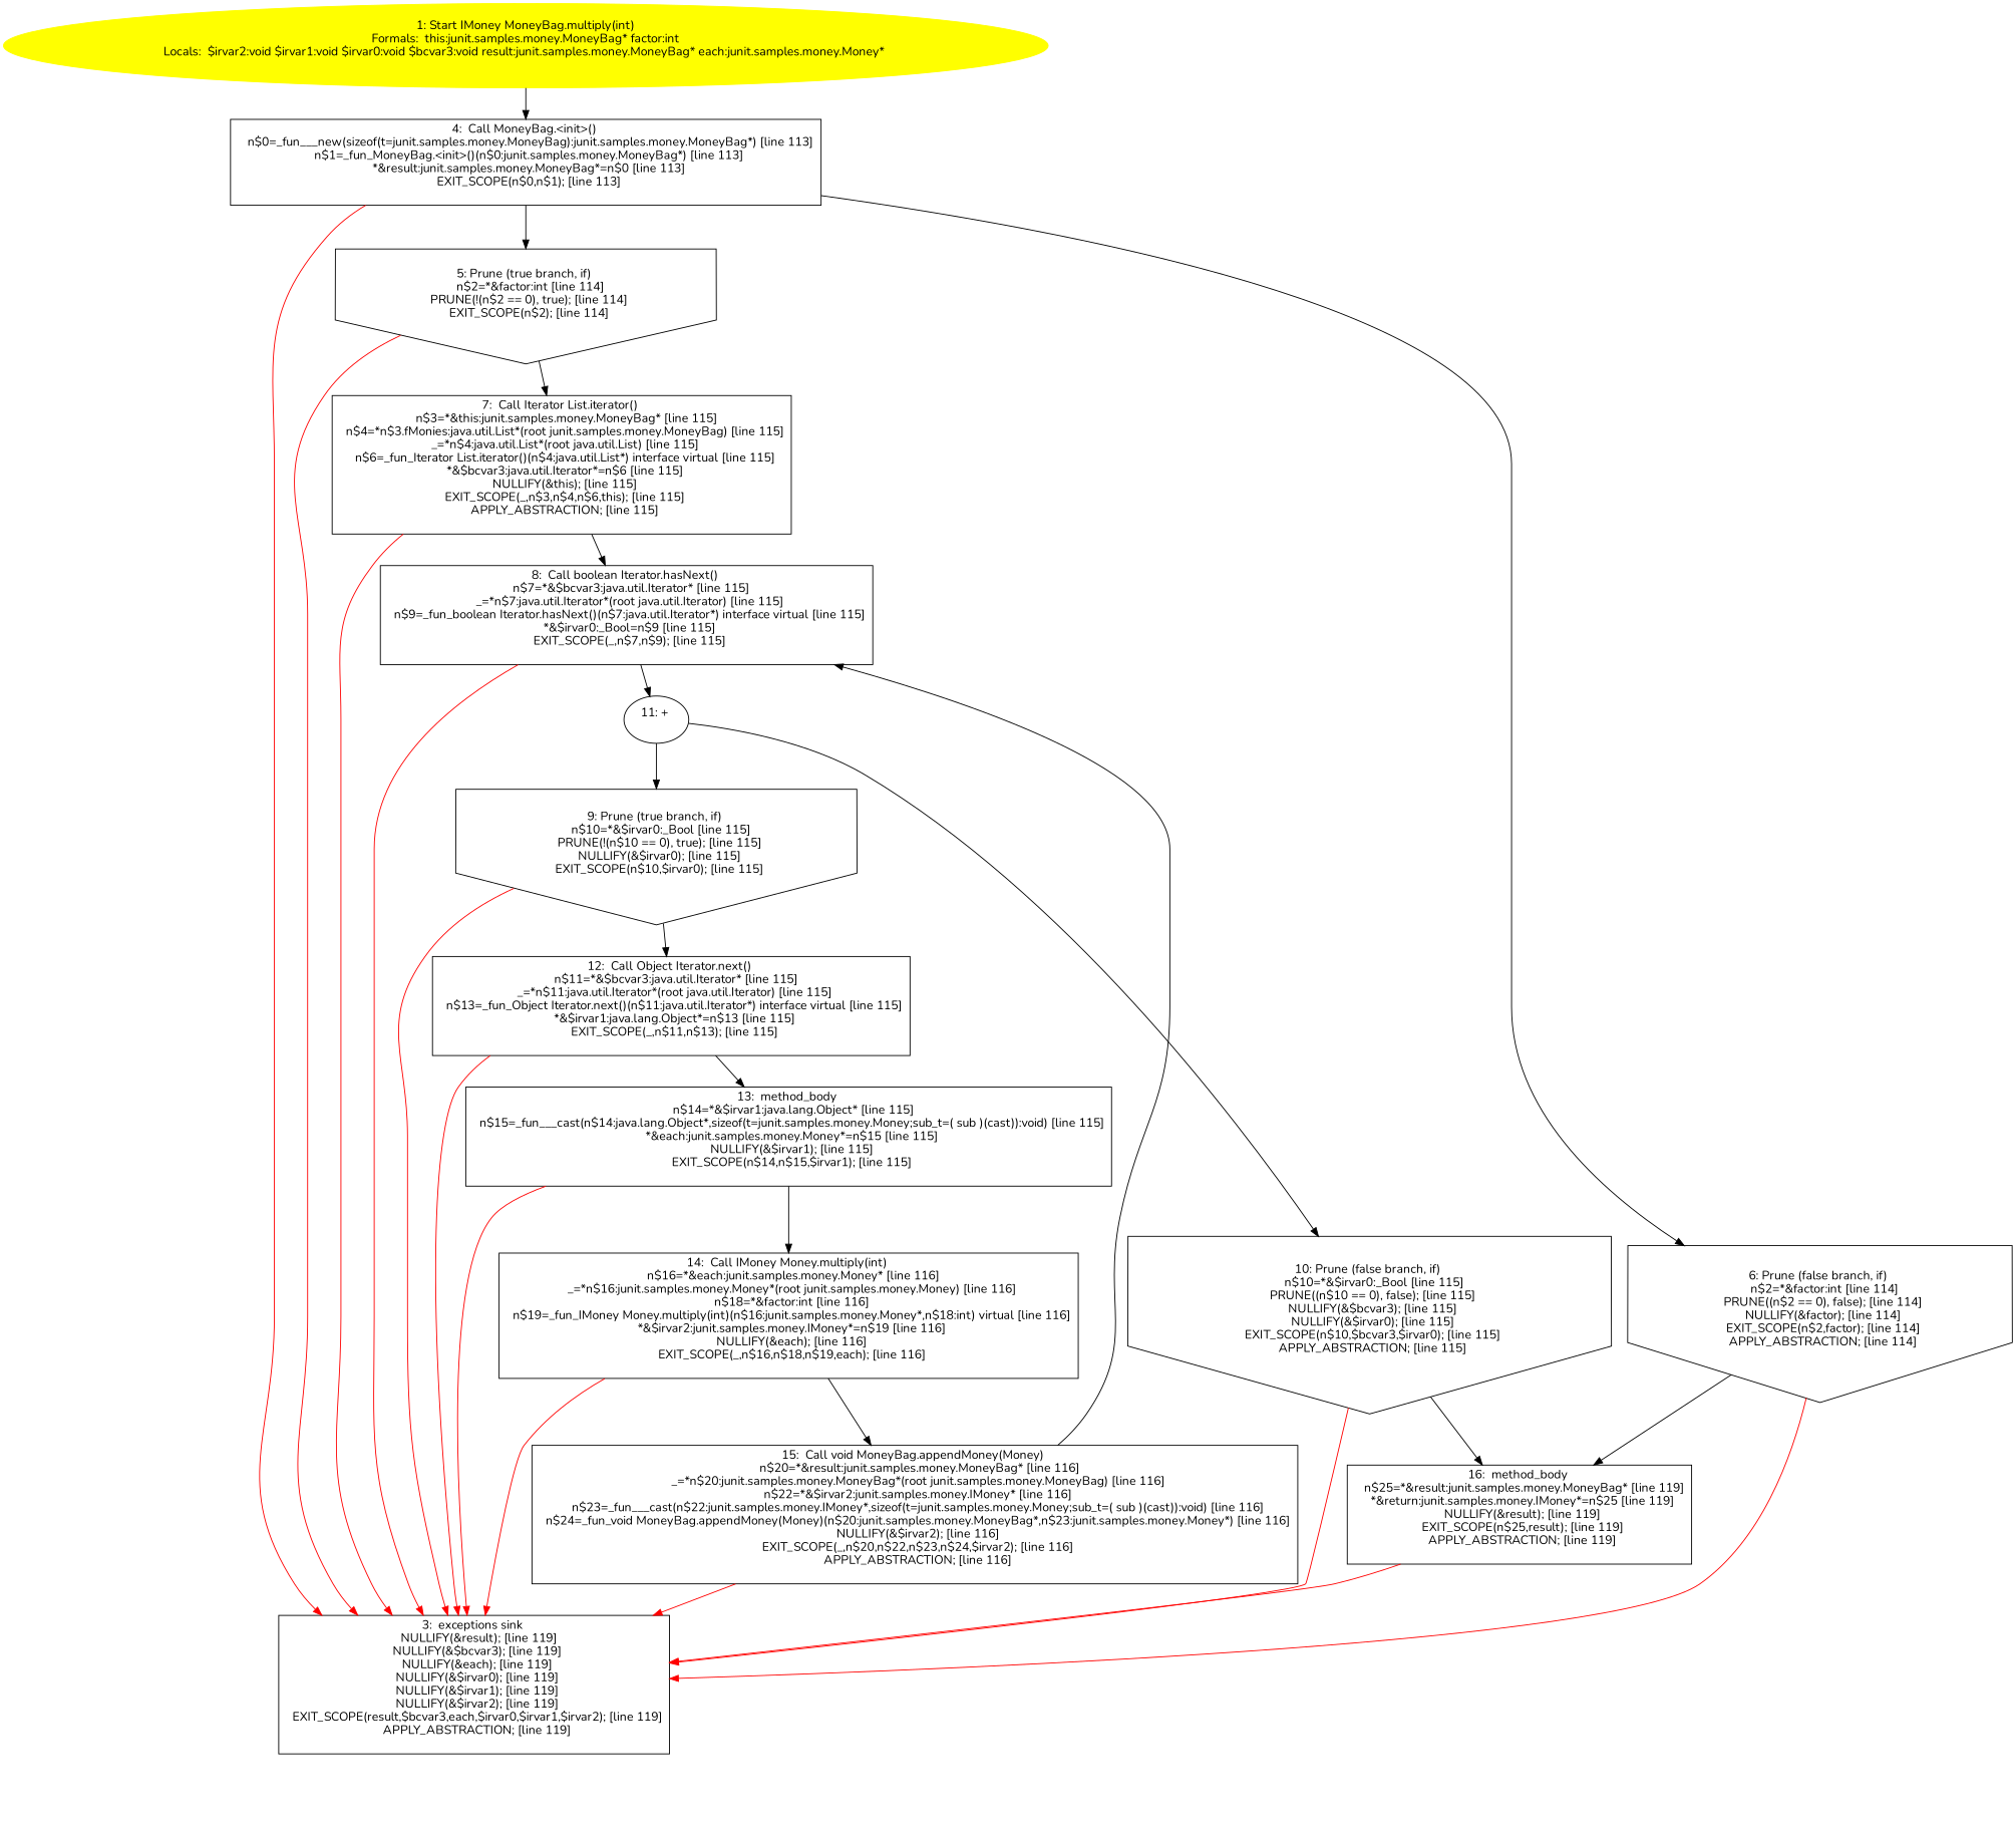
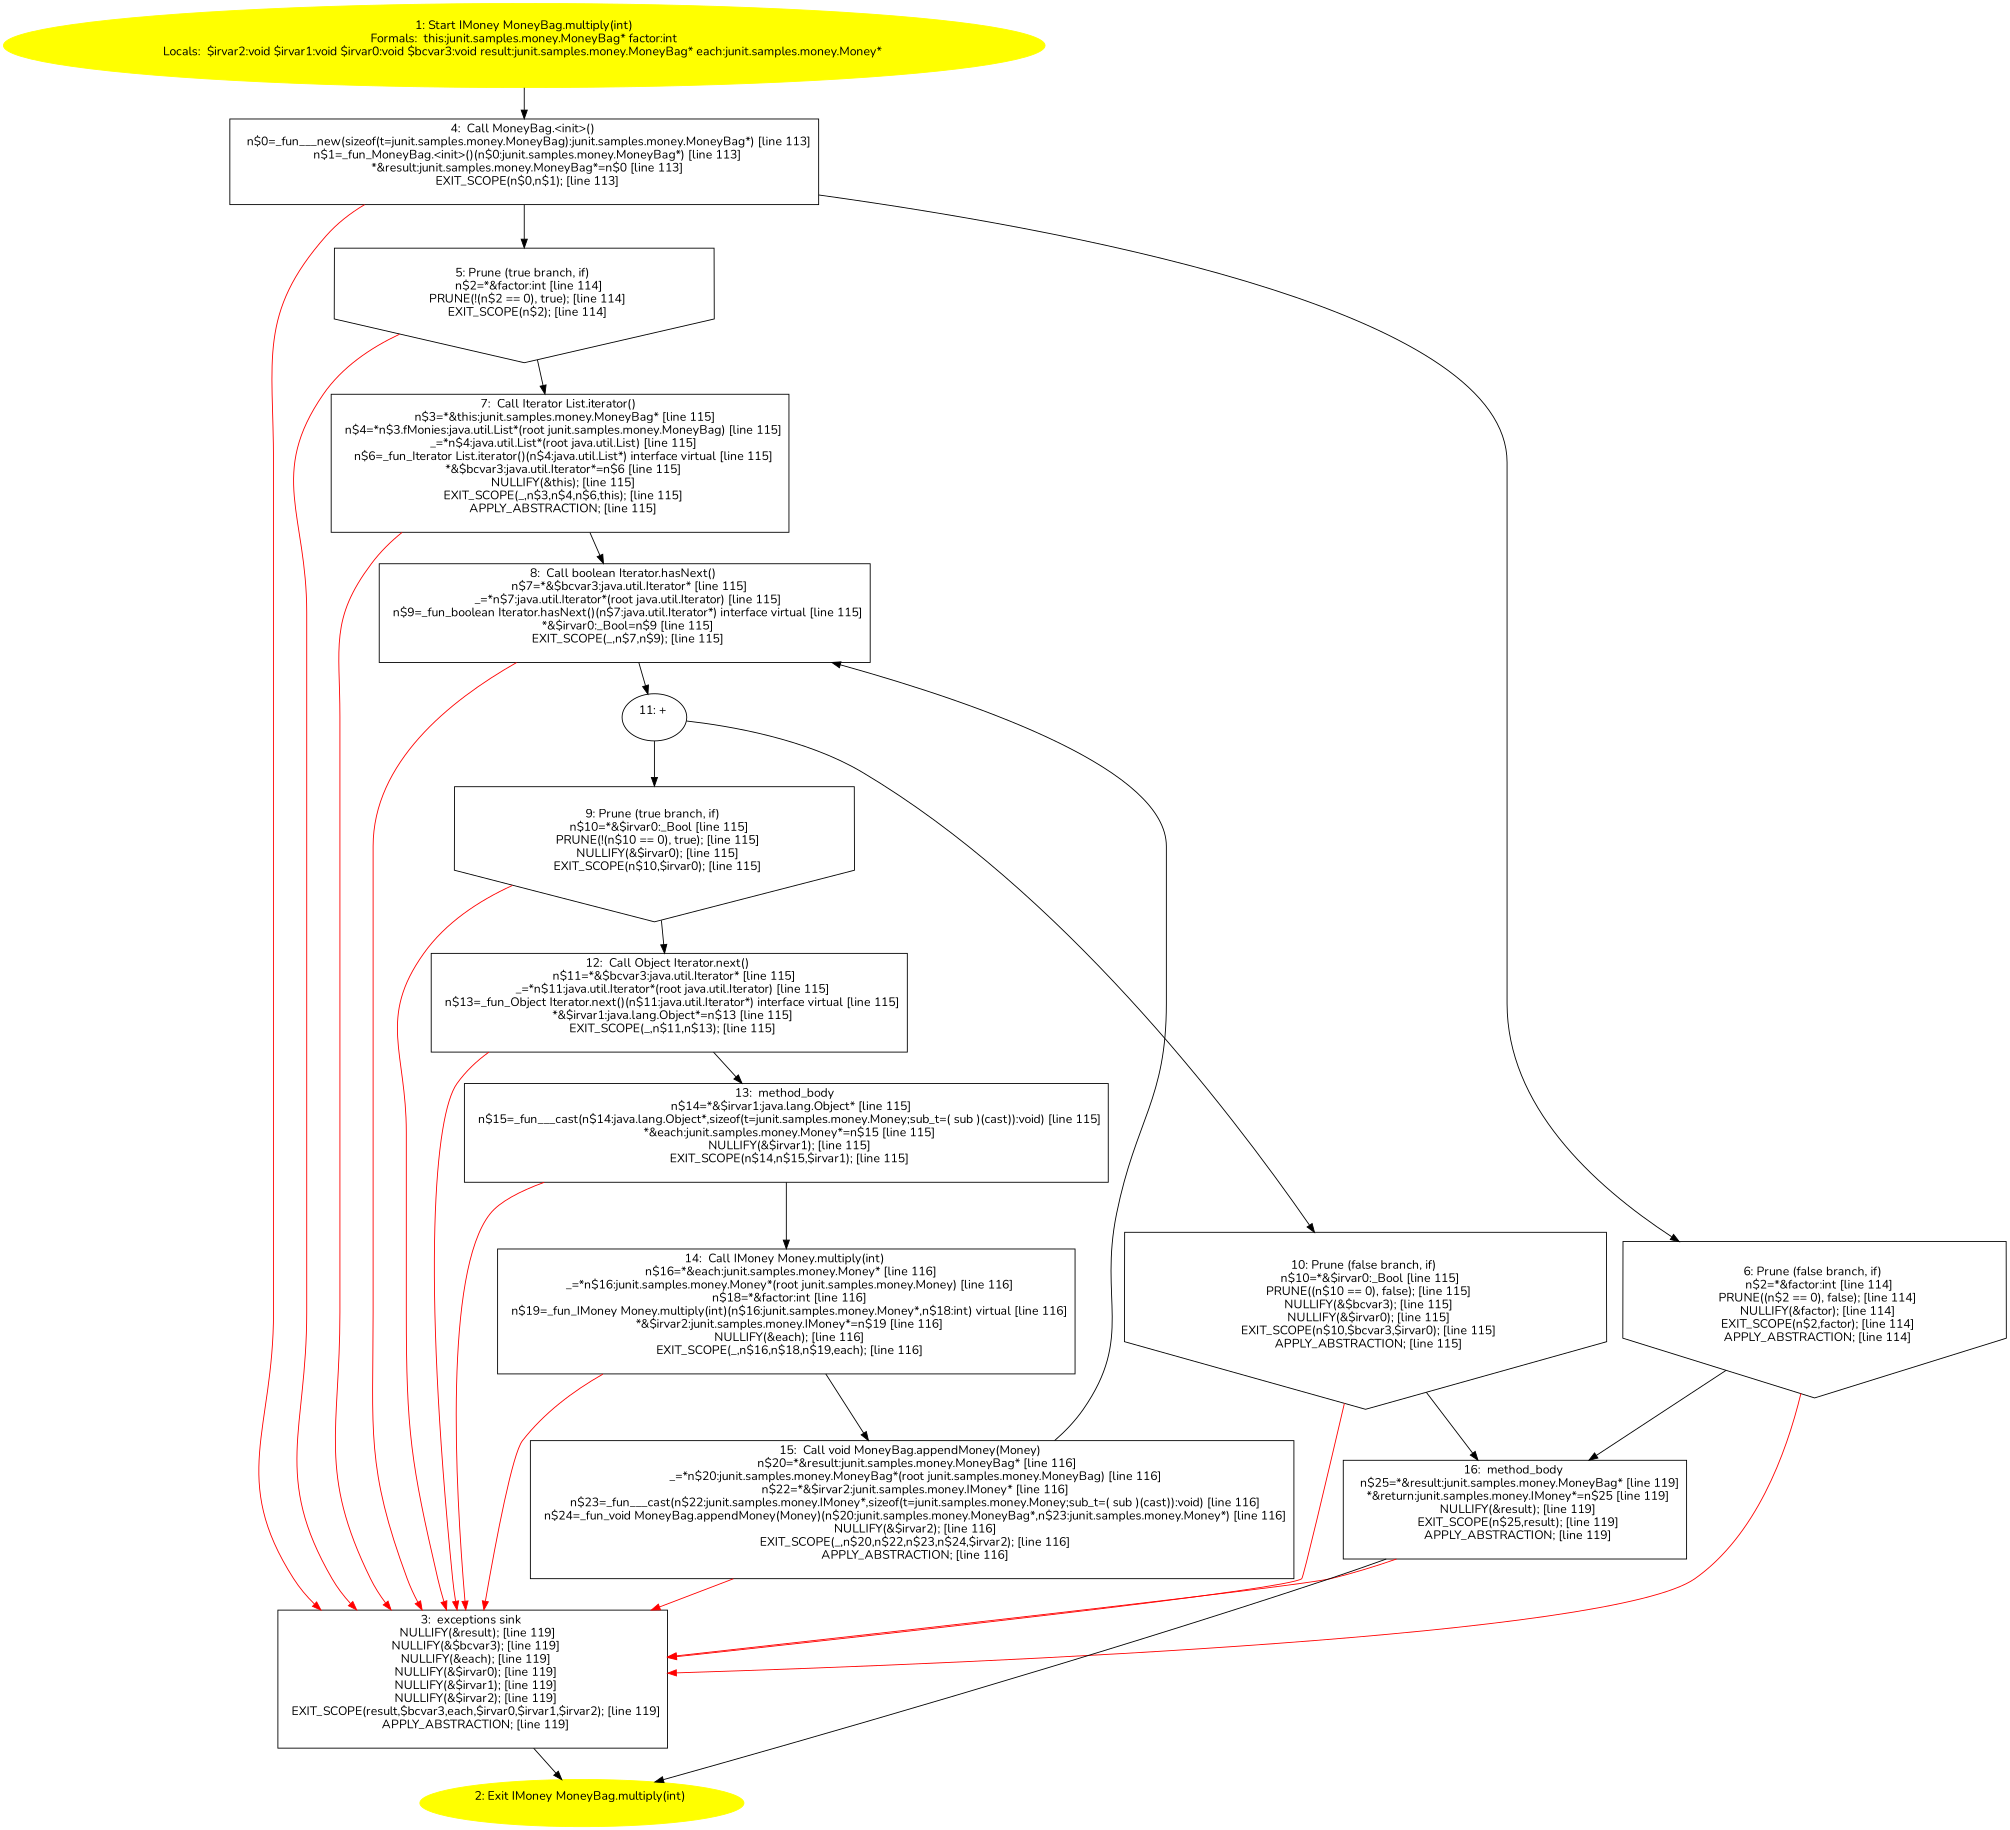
  digraph {
    fontname=Nunito
    node [fontname=Nunito shape=box]
    edge [fontname=Nunito]
    n1 [color=yellow label="1: Start IMoney MoneyBag.multiply(int)\nFormals:  this:junit.samples.money.MoneyBag* factor:int\nLocals:  $irvar2:void $irvar1:void $irvar0:void $bcvar3:void result:junit.samples.money.MoneyBag* each:junit.samples.money.Money* \n  " style=filled shape=""]
    n2 [label="4:  Call MoneyBag.<init>() \n   n$0=_fun___new(sizeof(t=junit.samples.money.MoneyBag):junit.samples.money.MoneyBag*) [line 113]\n  n$1=_fun_MoneyBag.<init>()(n$0:junit.samples.money.MoneyBag*) [line 113]\n  *&result:junit.samples.money.MoneyBag*=n$0 [line 113]\n  EXIT_SCOPE(n$0,n$1); [line 113]\n "]
    n3 [label="3:  exceptions sink \n   NULLIFY(&result); [line 119]\n  NULLIFY(&$bcvar3); [line 119]\n  NULLIFY(&each); [line 119]\n  NULLIFY(&$irvar0); [line 119]\n  NULLIFY(&$irvar1); [line 119]\n  NULLIFY(&$irvar2); [line 119]\n  EXIT_SCOPE(result,$bcvar3,each,$irvar0,$irvar1,$irvar2); [line 119]\n  APPLY_ABSTRACTION; [line 119]\n "]
    n4 [label="5: Prune (true branch, if) \n   n$2=*&factor:int [line 114]\n  PRUNE(!(n$2 == 0), true); [line 114]\n  EXIT_SCOPE(n$2); [line 114]\n " shape=invhouse]
    n5 [label="6: Prune (false branch, if) \n   n$2=*&factor:int [line 114]\n  PRUNE((n$2 == 0), false); [line 114]\n  NULLIFY(&factor); [line 114]\n  EXIT_SCOPE(n$2,factor); [line 114]\n  APPLY_ABSTRACTION; [line 114]\n " shape=invhouse]
+   n6 [color=yellow label="2: Exit IMoney MoneyBag.multiply(int) \n  " style=filled shape=""]
    n7 [label="7:  Call Iterator List.iterator() \n   n$3=*&this:junit.samples.money.MoneyBag* [line 115]\n  n$4=*n$3.fMonies:java.util.List*(root junit.samples.money.MoneyBag) [line 115]\n  _=*n$4:java.util.List*(root java.util.List) [line 115]\n  n$6=_fun_Iterator List.iterator()(n$4:java.util.List*) interface virtual [line 115]\n  *&$bcvar3:java.util.Iterator*=n$6 [line 115]\n  NULLIFY(&this); [line 115]\n  EXIT_SCOPE(_,n$3,n$4,n$6,this); [line 115]\n  APPLY_ABSTRACTION; [line 115]\n "]
    n8 [label="16:  method_body \n   n$25=*&result:junit.samples.money.MoneyBag* [line 119]\n  *&return:junit.samples.money.IMoney*=n$25 [line 119]\n  NULLIFY(&result); [line 119]\n  EXIT_SCOPE(n$25,result); [line 119]\n  APPLY_ABSTRACTION; [line 119]\n "]
    n9 [label="8:  Call boolean Iterator.hasNext() \n   n$7=*&$bcvar3:java.util.Iterator* [line 115]\n  _=*n$7:java.util.Iterator*(root java.util.Iterator) [line 115]\n  n$9=_fun_boolean Iterator.hasNext()(n$7:java.util.Iterator*) interface virtual [line 115]\n  *&$irvar0:_Bool=n$9 [line 115]\n  EXIT_SCOPE(_,n$7,n$9); [line 115]\n "]
    n10 [label="11: + \n  " shape=""]
    n11 [label="9: Prune (true branch, if) \n   n$10=*&$irvar0:_Bool [line 115]\n  PRUNE(!(n$10 == 0), true); [line 115]\n  NULLIFY(&$irvar0); [line 115]\n  EXIT_SCOPE(n$10,$irvar0); [line 115]\n " shape=invhouse]
    n12 [label="10: Prune (false branch, if) \n   n$10=*&$irvar0:_Bool [line 115]\n  PRUNE((n$10 == 0), false); [line 115]\n  NULLIFY(&$bcvar3); [line 115]\n  NULLIFY(&$irvar0); [line 115]\n  EXIT_SCOPE(n$10,$bcvar3,$irvar0); [line 115]\n  APPLY_ABSTRACTION; [line 115]\n " shape=invhouse]
    n13 [label="12:  Call Object Iterator.next() \n   n$11=*&$bcvar3:java.util.Iterator* [line 115]\n  _=*n$11:java.util.Iterator*(root java.util.Iterator) [line 115]\n  n$13=_fun_Object Iterator.next()(n$11:java.util.Iterator*) interface virtual [line 115]\n  *&$irvar1:java.lang.Object*=n$13 [line 115]\n  EXIT_SCOPE(_,n$11,n$13); [line 115]\n "]
    n14 [label="13:  method_body \n   n$14=*&$irvar1:java.lang.Object* [line 115]\n  n$15=_fun___cast(n$14:java.lang.Object*,sizeof(t=junit.samples.money.Money;sub_t=( sub )(cast)):void) [line 115]\n  *&each:junit.samples.money.Money*=n$15 [line 115]\n  NULLIFY(&$irvar1); [line 115]\n  EXIT_SCOPE(n$14,n$15,$irvar1); [line 115]\n "]
    n15 [label="14:  Call IMoney Money.multiply(int) \n   n$16=*&each:junit.samples.money.Money* [line 116]\n  _=*n$16:junit.samples.money.Money*(root junit.samples.money.Money) [line 116]\n  n$18=*&factor:int [line 116]\n  n$19=_fun_IMoney Money.multiply(int)(n$16:junit.samples.money.Money*,n$18:int) virtual [line 116]\n  *&$irvar2:junit.samples.money.IMoney*=n$19 [line 116]\n  NULLIFY(&each); [line 116]\n  EXIT_SCOPE(_,n$16,n$18,n$19,each); [line 116]\n "]
    n16 [label="15:  Call void MoneyBag.appendMoney(Money) \n   n$20=*&result:junit.samples.money.MoneyBag* [line 116]\n  _=*n$20:junit.samples.money.MoneyBag*(root junit.samples.money.MoneyBag) [line 116]\n  n$22=*&$irvar2:junit.samples.money.IMoney* [line 116]\n  n$23=_fun___cast(n$22:junit.samples.money.IMoney*,sizeof(t=junit.samples.money.Money;sub_t=( sub )(cast)):void) [line 116]\n  n$24=_fun_void MoneyBag.appendMoney(Money)(n$20:junit.samples.money.MoneyBag*,n$23:junit.samples.money.Money*) [line 116]\n  NULLIFY(&$irvar2); [line 116]\n  EXIT_SCOPE(_,n$20,n$22,n$23,n$24,$irvar2); [line 116]\n  APPLY_ABSTRACTION; [line 116]\n "]
    n1 -> n2
    n2 -> n3 [color=red]
    n2 -> n4
    n2 -> n5
+   n3 -> n6
    n4 -> n3 [color=red]
    n4 -> n7
    n5 -> n3 [color=red]
    n5 -> n8
    n7 -> n3 [color=red]
    n7 -> n9
    n8 -> n3 [color=red]
+   n8 -> n6
    n9 -> n3 [color=red]
    n9 -> n10
    n10 -> n11
    n10 -> n12
    n11 -> n3 [color=red]
    n11 -> n13
    n12 -> n3 [color=red]
    n12 -> n8
    n13 -> n3 [color=red]
    n13 -> n14
    n14 -> n3 [color=red]
    n14 -> n15
    n15 -> n3 [color=red]
    n15 -> n16
    n16 -> n3 [color=red]
    n16 -> n9
  }
